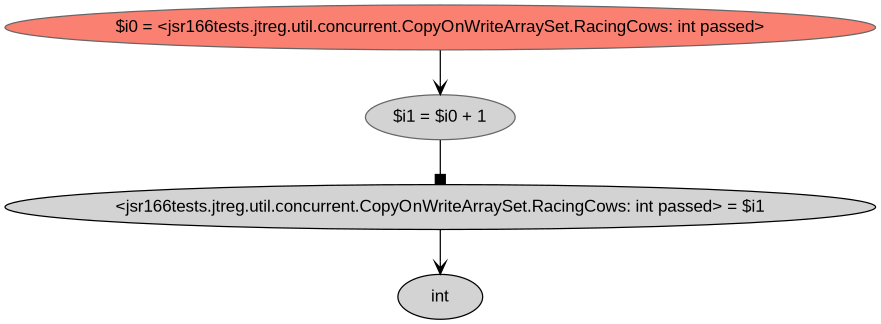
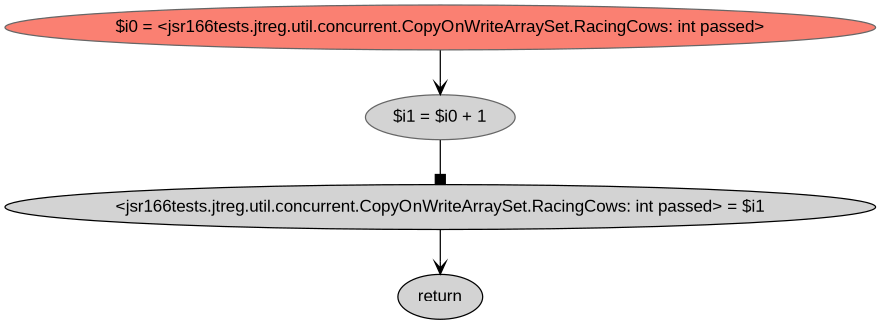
  digraph {
    fontname="Liberation Sans"
    node [style=filled fillcolor=lightgrey color=gray40 fontname="Liberation Sans"]
    edge [arrowhead=vee fontname="Liberation Sans"]
    "$i0 = <jsr166tests.jtreg.util.concurrent.CopyOnWriteArraySet.RacingCows: int passed>" [fillcolor=salmon]
    "$i1 = $i0 + 1"
    "<jsr166tests.jtreg.util.concurrent.CopyOnWriteArraySet.RacingCows: int passed> = $i1" [color=black]
-   return [color=black label=int]
+   return [color=black]
    "$i0 = <jsr166tests.jtreg.util.concurrent.CopyOnWriteArraySet.RacingCows: int passed>" -> "$i1 = $i0 + 1"
    "$i1 = $i0 + 1" -> "<jsr166tests.jtreg.util.concurrent.CopyOnWriteArraySet.RacingCows: int passed> = $i1" [arrowhead=box]
    "<jsr166tests.jtreg.util.concurrent.CopyOnWriteArraySet.RacingCows: int passed> = $i1" -> return
  }
